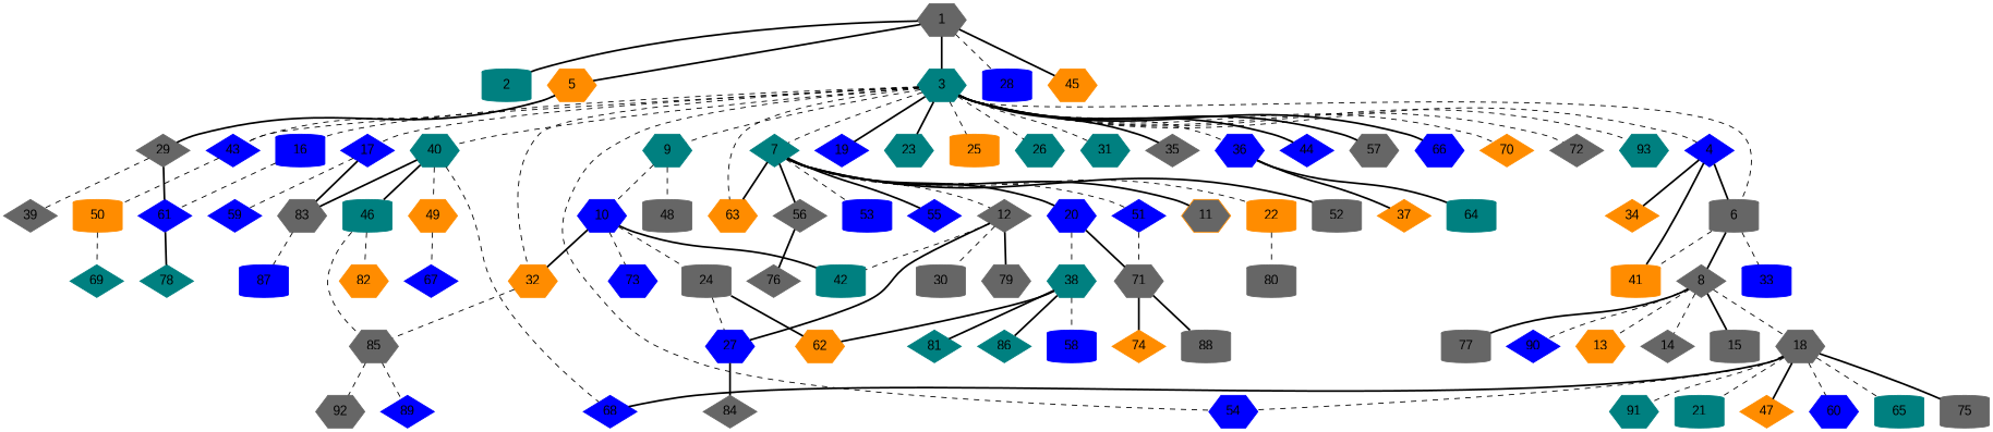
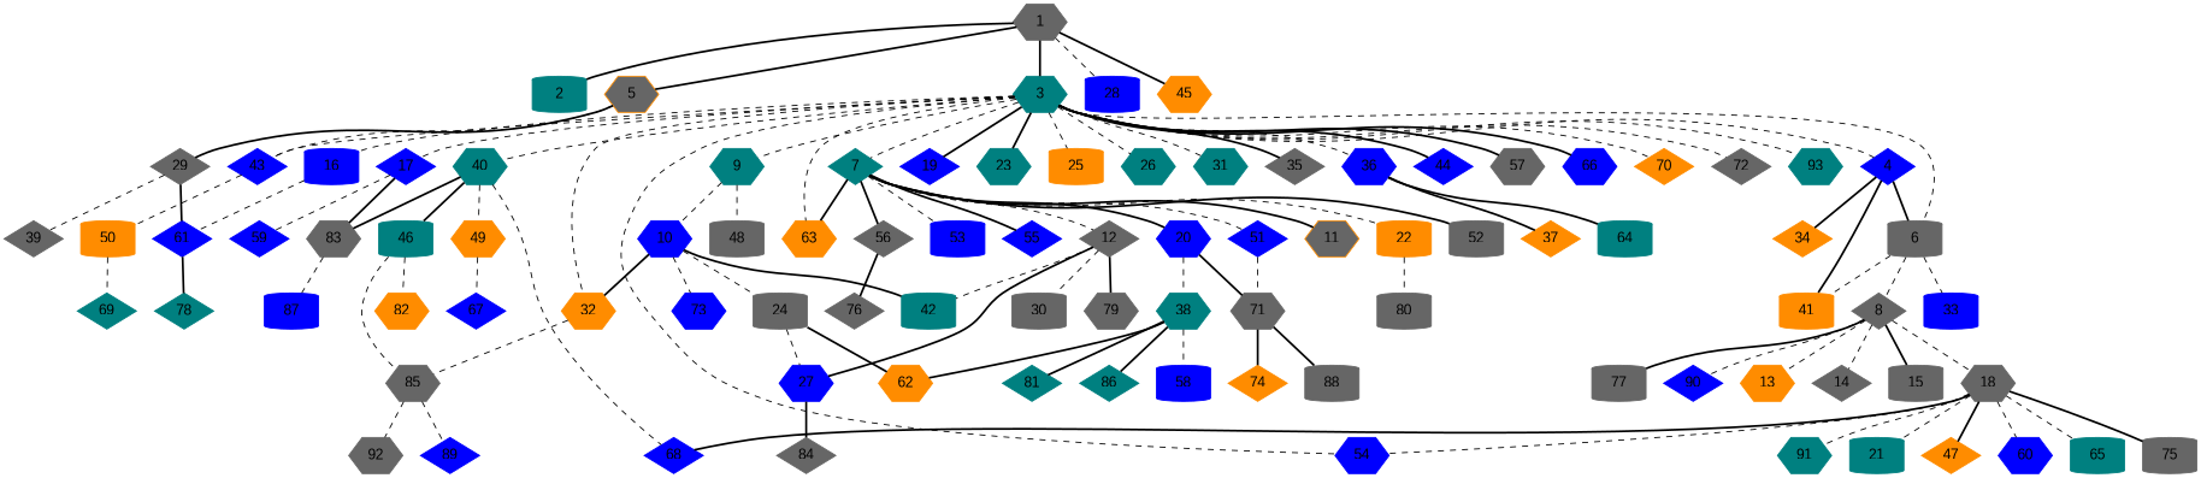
  graph {
    fontname="Liberation Sans"
    node [color=gray40 fontname="Liberation Sans" shape=hexagon style=filled]
    edge [fontname="Liberation Sans" style=dashed]
    2 [color=teal shape=cylinder]
    1
    3 [color=teal]
-   5 [color=darkorange]
+   5 [color=darkorange fillcolor=gray40]
    28 [color=blue shape=cylinder]
    45 [color=darkorange]
    4 [color=blue shape=diamond]
    6 [shape=cylinder]
    7 [color=teal shape=diamond]
    9 [color=teal]
    16 [color=blue shape=cylinder]
    17 [color=blue shape=diamond]
    19 [color=blue shape=diamond]
    23 [color=teal]
    25 [color=darkorange shape=cylinder]
    26 [color=teal]
    31 [color=teal]
    32 [color=darkorange]
    35 [shape=diamond]
    36 [color=blue]
    40 [color=teal]
    43 [color=blue shape=diamond]
    44 [color=blue shape=diamond]
    54 [color=blue]
    57
    63 [color=darkorange]
    66 [color=blue]
    70 [color=darkorange shape=diamond]
    72 [shape=diamond]
    93 [color=teal]
    29 [shape=diamond]
    34 [color=darkorange shape=diamond]
    41 [color=darkorange shape=cylinder]
    8 [shape=diamond]
    33 [color=blue shape=cylinder]
    11 [color=darkorange fillcolor=gray40]
    12 [shape=diamond]
    20 [color=blue]
    22 [color=darkorange shape=cylinder]
    51 [color=blue shape=diamond]
    52 [shape=cylinder]
    53 [color=blue shape=cylinder]
    55 [color=blue shape=diamond]
    56 [shape=diamond]
    10 [color=blue]
    48 [shape=cylinder]
    61 [color=blue shape=diamond]
    59 [color=blue shape=diamond]
    83
    85
    37 [color=darkorange shape=diamond]
    64 [color=teal shape=cylinder]
    68 [color=blue shape=diamond]
    46 [color=teal shape=cylinder]
    49 [color=darkorange]
    50 [color=darkorange shape=cylinder]
    39 [shape=diamond]
    13 [color=darkorange]
    14 [shape=diamond]
    15 [shape=cylinder]
    18
    77 [shape=cylinder]
    90 [color=blue shape=diamond]
    42 [color=teal shape=cylinder]
    27 [color=blue]
    30 [shape=cylinder]
    79
    38 [color=teal]
    71
    80 [shape=cylinder]
    76 [shape=diamond]
    21 [color=teal shape=cylinder]
    47 [color=darkorange shape=diamond]
    60 [color=blue]
    65 [color=teal shape=cylinder]
    75 [shape=cylinder]
    91 [color=teal]
    24 [shape=cylinder]
    73 [color=blue]
    62 [color=darkorange]
    84 [shape=diamond]
    78 [color=teal shape=diamond]
    87 [color=blue shape=cylinder]
    58 [color=blue shape=cylinder]
    81 [color=teal shape=diamond]
    86 [color=teal shape=diamond]
    74 [color=darkorange shape=diamond]
    88 [shape=cylinder]
    89 [color=blue shape=diamond]
    92
    82 [color=darkorange]
    67 [color=blue shape=diamond]
    69 [color=teal shape=diamond]
    1 -- 2 [style=bold]
    1 -- 3 [style=bold]
    1 -- 5 [style=bold]
    1 -- 28
    1 -- 45 [style=bold]
    3 -- 4
    3 -- 6
    3 -- 7
    3 -- 9
    3 -- 16
    3 -- 17
    3 -- 19 [style=bold]
    3 -- 23 [style=bold]
    3 -- 25
    3 -- 26
    3 -- 31
    3 -- 32
    3 -- 35 [style=bold]
    3 -- 36
    3 -- 40
    3 -- 43
    3 -- 44 [style=bold]
    3 -- 54
    3 -- 57 [style=bold]
    3 -- 63
    3 -- 66 [style=bold]
    3 -- 70
    3 -- 72
    3 -- 93
    5 -- 43
    5 -- 29 [style=bold]
    4 -- 6 [style=bold]
    4 -- 34 [style=bold]
    4 -- 41 [style=bold]
    6 -- 41
-   6 -- 8 [style=bold]
+   6 -- 8
    6 -- 33
    7 -- 63 [style=bold]
    7 -- 11 [style=bold]
    7 -- 12
    7 -- 20 [style=bold]
    7 -- 22
    7 -- 51
    7 -- 52 [style=bold]
    7 -- 53
    7 -- 55 [style=bold]
    7 -- 56 [style=bold]
    9 -- 10
    9 -- 48
    16 -- 61
    17 -- 59
    17 -- 83 [style=bold]
    32 -- 85
    36 -- 37 [style=bold]
    36 -- 64 [style=bold]
    40 -- 83 [style=bold]
    40 -- 68
    40 -- 46 [style=bold]
    40 -- 49
    43 -- 50
    29 -- 61 [style=bold]
    29 -- 39
    8 -- 13
    8 -- 14
    8 -- 15 [style=bold]
    8 -- 18
    8 -- 77 [style=bold]
    8 -- 90
    12 -- 42
    12 -- 27 [style=bold]
    12 -- 30
    12 -- 79 [style=bold]
    20 -- 38
    20 -- 71 [style=bold]
    22 -- 80
    51 -- 71
    56 -- 76 [style=bold]
    10 -- 32 [style=bold]
    10 -- 42 [style=bold]
    10 -- 24
    10 -- 73
    61 -- 78 [style=bold]
    83 -- 87
    85 -- 89
    85 -- 92
    46 -- 85
    46 -- 82
    49 -- 67
    50 -- 69
    18 -- 54
    18 -- 68 [style=bold]
    18 -- 21
    18 -- 47 [style=bold]
    18 -- 60
    18 -- 65
    18 -- 75 [style=bold]
    18 -- 91
    27 -- 84 [style=bold]
    38 -- 62 [style=bold]
    38 -- 58
    38 -- 81 [style=bold]
    38 -- 86 [style=bold]
    71 -- 74 [style=bold]
    71 -- 88 [style=bold]
    24 -- 27
    24 -- 62 [style=bold]
  }
